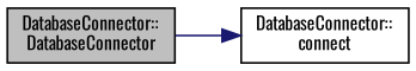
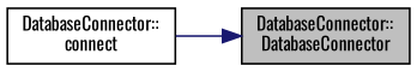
  digraph {
    rankdir=LR
    fontname=Oswald
    node [color=black fontname=Oswald fontsize=10 shape=record style=filled]
    n1 [fillcolor=grey75 fontcolor=black height=0.2 label="DatabaseConnector::\lDatabaseConnector" width=0.4]
    n2 [fillcolor=white height=0.2 label="DatabaseConnector::\lconnect" width=0.4]
-   n1 -> n2 [color=midnightblue fontname=Oswald fontsize=10 labelfontname=Helvetica labelfontsize=10 style=solid]
+   n2 -> n1 [color=midnightblue fontname=Oswald fontsize=10 labelfontname=Helvetica labelfontsize=10 style=solid]
  }
